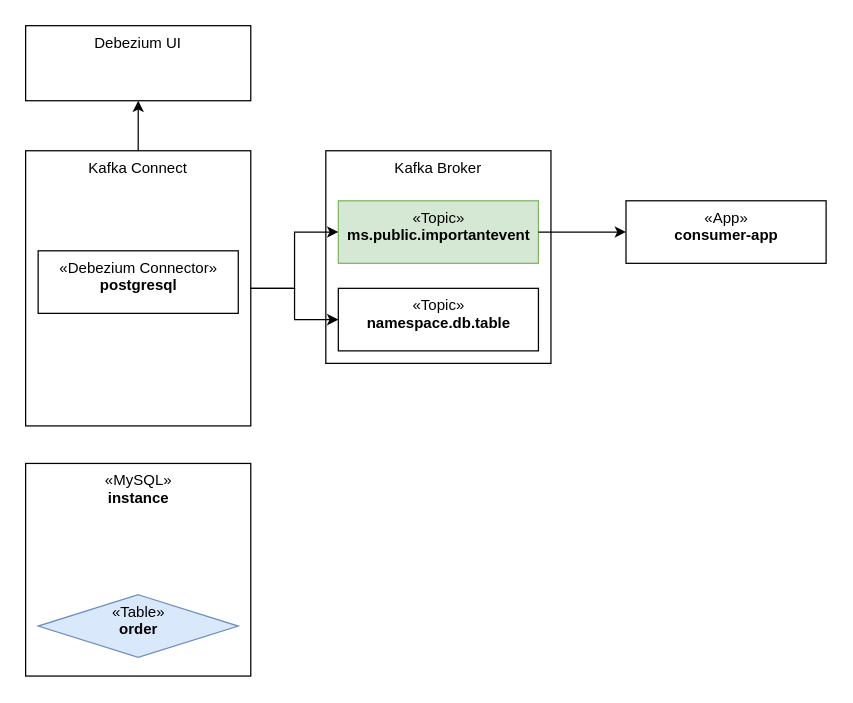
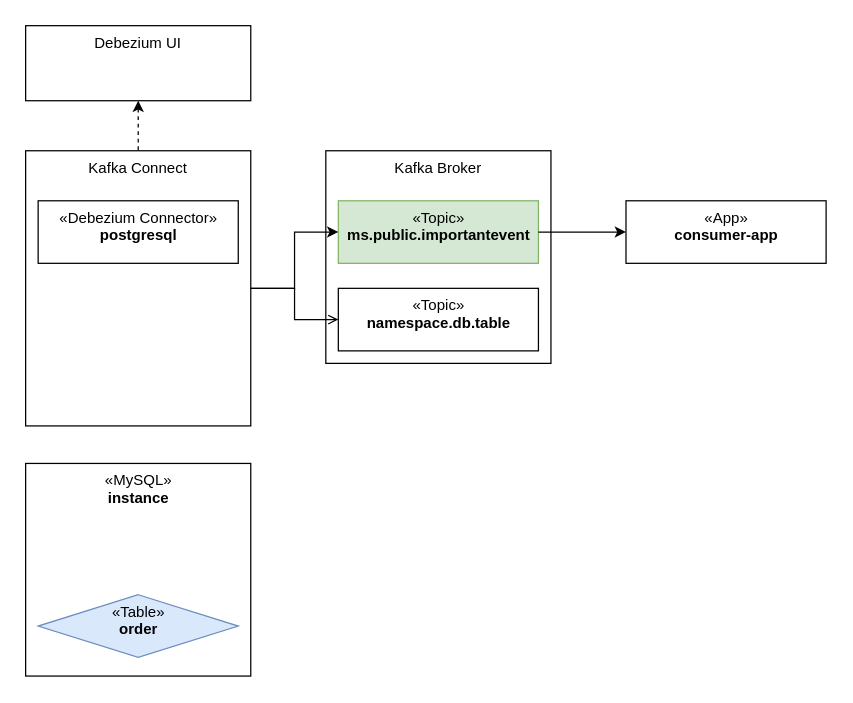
  <mxCell id="0" />
  <mxCell id="1" parent="0" />
  <mxCell id="2" value="Kafka Connect" style="rounded=0;whiteSpace=wrap;html=1;verticalAlign=top;" parent="1" vertex="1"><mxGeometry x="20" y="120" width="180" height="220" as="geometry" /></mxCell>
- <mxCell id="3" value="«Debezium Connector»&lt;br&gt;&lt;b&gt;postgresql&lt;/b&gt;" style="html=1;verticalAlign=top;" parent="1" vertex="1"><mxGeometry x="30" y="200" width="160" height="50" as="geometry" /></mxCell>
+ <mxCell id="3" value="«Debezium Connector»&lt;br&gt;&lt;b&gt;postgresql&lt;/b&gt;" style="html=1;verticalAlign=top;" parent="1" vertex="1"><mxGeometry x="30" y="160" width="160" height="50" as="geometry" /></mxCell>
  <mxCell id="4" value="Kafka Broker" style="rounded=0;whiteSpace=wrap;html=1;verticalAlign=top;" parent="1" vertex="1"><mxGeometry x="260" y="120" width="180" height="170" as="geometry" /></mxCell>
  <mxCell id="5" value="«MySQL»&lt;br&gt;&lt;b&gt;instance&lt;/b&gt;" style="html=1;verticalAlign=top;" parent="1" vertex="1"><mxGeometry x="20" y="370" width="180" height="170" as="geometry" /></mxCell>
- <mxCell id="6" style="edgeStyle=orthogonalEdgeStyle;rounded=0;orthogonalLoop=1;jettySize=auto;html=1;entryX=0.5;entryY=0;entryDx=0;entryDy=0;startArrow=classic;startFill=1;endArrow=none;endFill=0;" parent="1" source="7" target="2" edge="1"><mxGeometry relative="1" as="geometry" /></mxCell>
+ <mxCell id="6" style="edgeStyle=orthogonalEdgeStyle;rounded=0;orthogonalLoop=1;jettySize=auto;html=1;entryX=0.5;entryY=0;entryDx=0;entryDy=0;startArrow=classic;startFill=1;endArrow=none;endFill=0;dashed=1;" parent="1" source="7" target="2" edge="1"><mxGeometry relative="1" as="geometry" /></mxCell>
  <mxCell id="7" value="Debezium UI" style="rounded=0;whiteSpace=wrap;html=1;verticalAlign=top;" parent="1" vertex="1"><mxGeometry x="20" y="20" width="180" height="60" as="geometry" /></mxCell>
  <mxCell id="8" value="«Topic»&lt;br&gt;&lt;b&gt;ms.public.importantevent&lt;/b&gt;" style="html=1;verticalAlign=top;fillColor=#d5e8d4;strokeColor=#82b366;" parent="1" vertex="1"><mxGeometry x="270" y="160" width="160" height="50" as="geometry" /></mxCell>
  <mxCell id="9" style="edgeStyle=orthogonalEdgeStyle;rounded=0;orthogonalLoop=1;jettySize=auto;html=1;entryX=1;entryY=0.5;entryDx=0;entryDy=0;startArrow=classic;startFill=1;endArrow=none;endFill=0;" parent="1" source="10" target="8" edge="1"><mxGeometry relative="1" as="geometry" /></mxCell>
  <mxCell id="10" value="«App»&lt;br&gt;&lt;b&gt;consumer-app&lt;/b&gt;" style="html=1;verticalAlign=top;" parent="1" vertex="1"><mxGeometry x="500" y="160" width="160" height="50" as="geometry" /></mxCell>
  <mxCell id="11" style="edgeStyle=orthogonalEdgeStyle;rounded=0;orthogonalLoop=1;jettySize=auto;html=1;entryX=0;entryY=0.5;entryDx=0;entryDy=0;" parent="1" source="2" target="8" edge="1"><mxGeometry relative="1" as="geometry" /></mxCell>
  <mxCell id="12" value="«Table»&lt;br&gt;&lt;b&gt;order&lt;/b&gt;" style="rhombus;html=1;verticalAlign=top;fillColor=#dae8fc;strokeColor=#6c8ebf;" vertex="1" parent="1"><mxGeometry x="30" y="475" width="160" height="50" as="geometry" /></mxCell>
  <mxCell id="13" value="«Topic»&lt;br&gt;&lt;b&gt;namespace.db.table&lt;/b&gt;" style="html=1;verticalAlign=top;" vertex="1" parent="1"><mxGeometry x="270" y="230" width="160" height="50" as="geometry" /></mxCell>
- <mxCell id="14" style="edgeStyle=orthogonalEdgeStyle;rounded=0;orthogonalLoop=1;jettySize=auto;html=1;entryX=0;entryY=0.5;entryDx=0;entryDy=0;startArrow=none;startFill=0;endArrow=classic;endFill=1;" edge="1" parent="1" source="2" target="13"><mxGeometry relative="1" as="geometry" /></mxCell>
+ <mxCell id="14" style="edgeStyle=orthogonalEdgeStyle;rounded=0;orthogonalLoop=1;jettySize=auto;html=1;entryX=0;entryY=0.5;entryDx=0;entryDy=0;startArrow=none;startFill=0;endArrow=open;endFill=1;" edge="1" parent="1" source="2" target="13"><mxGeometry relative="1" as="geometry" /></mxCell>
